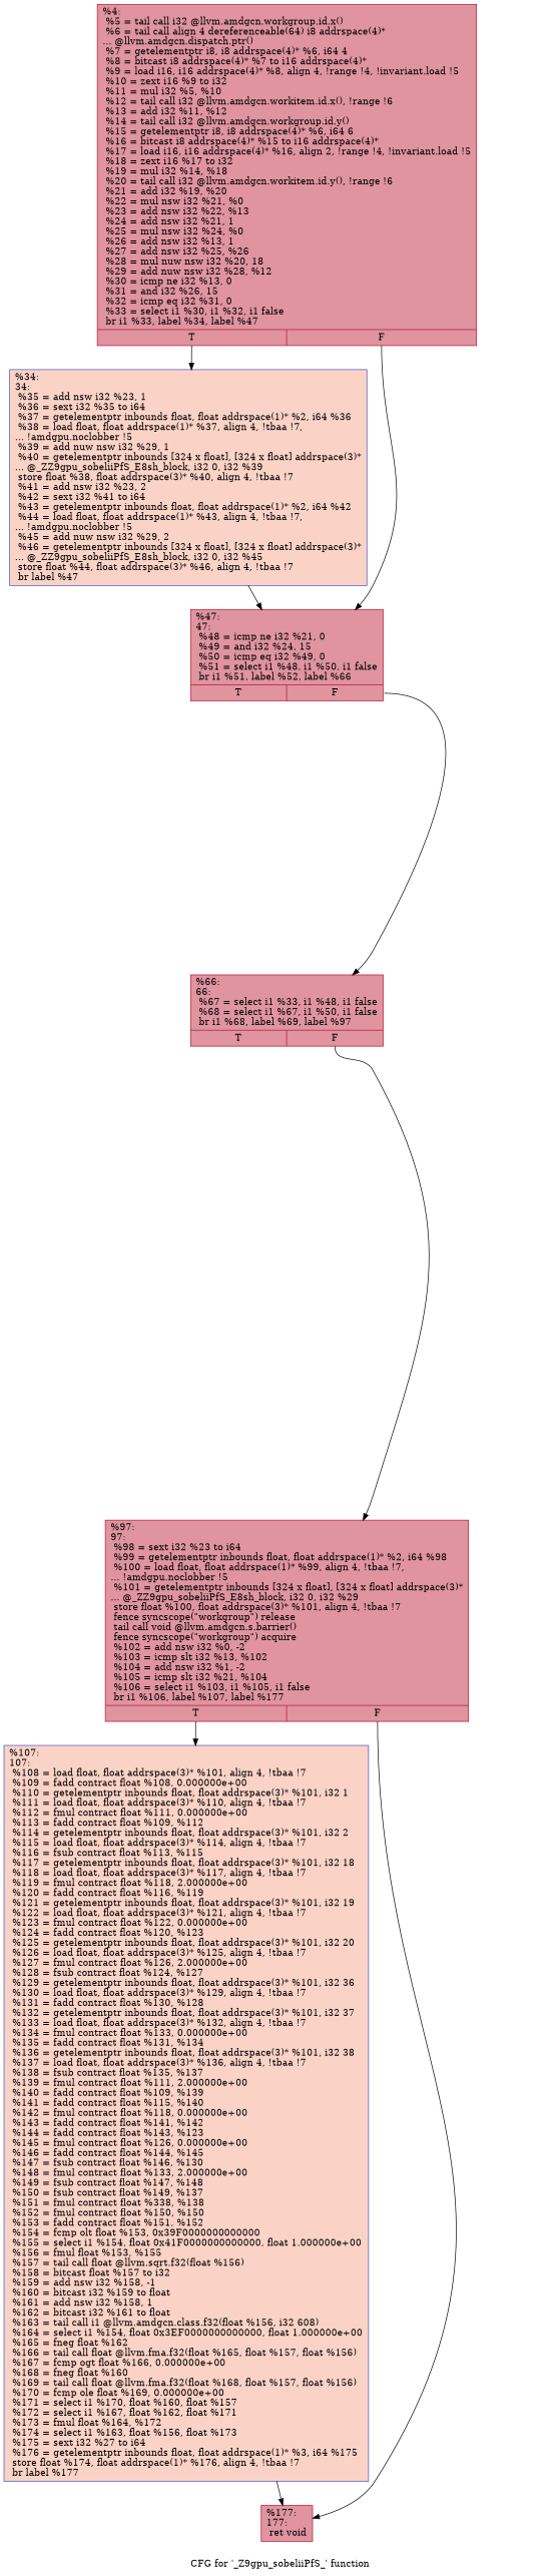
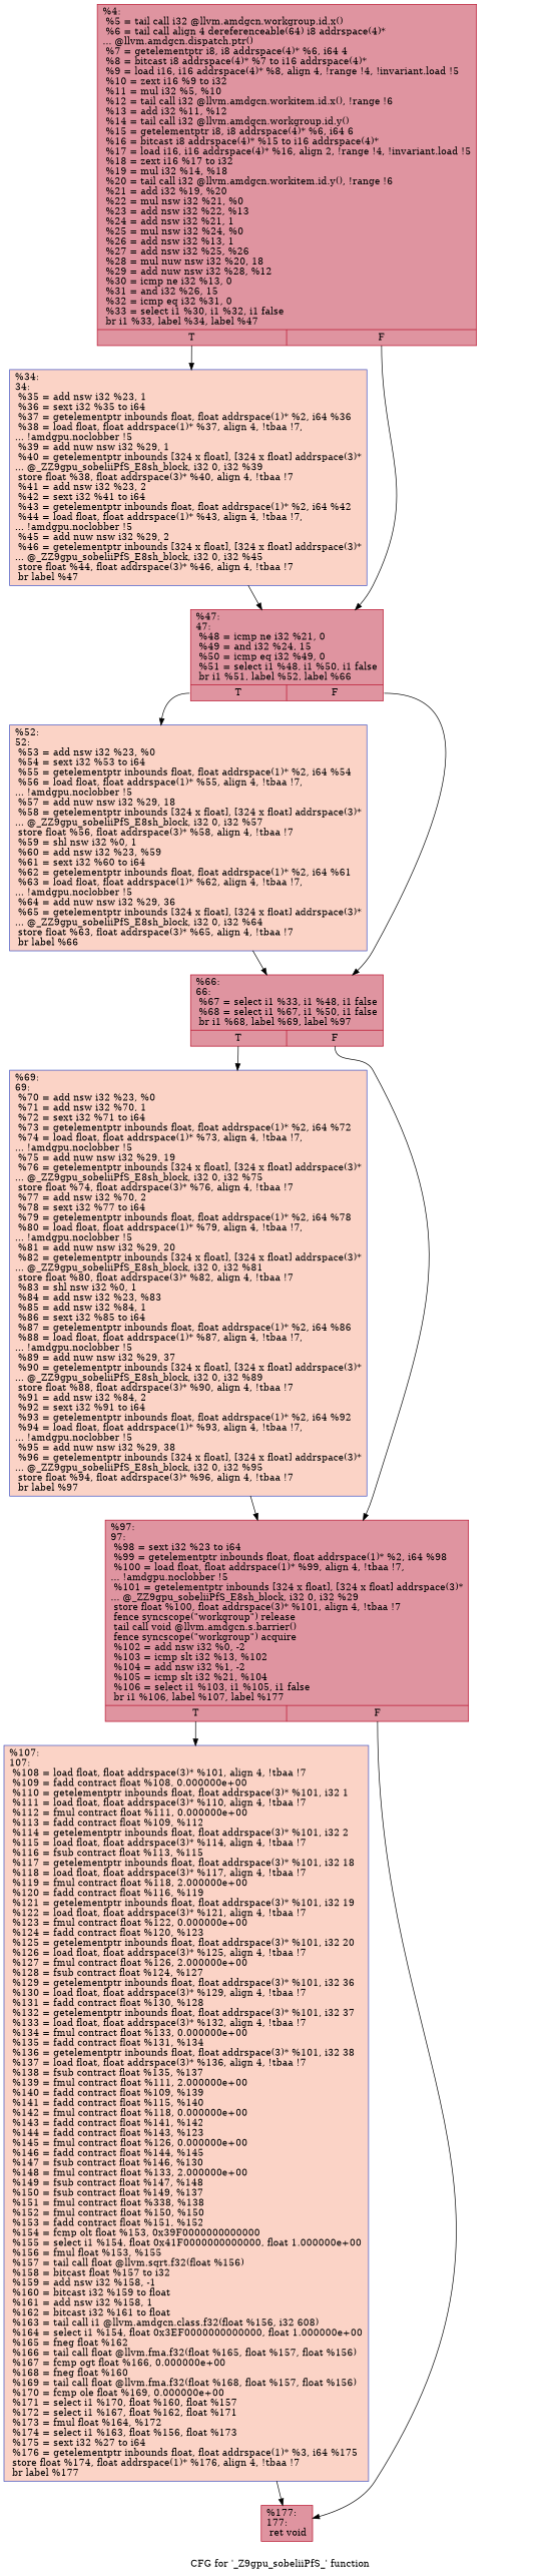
  digraph {
    label="CFG for '_Z9gpu_sobeliiPfS_' function"
    node [color="#b70d28ff" fillcolor="#b70d2870" shape=record style=filled]
    n1 [label="{%4:\l  %5 = tail call i32 @llvm.amdgcn.workgroup.id.x()\l  %6 = tail call align 4 dereferenceable(64) i8 addrspace(4)*\l... @llvm.amdgcn.dispatch.ptr()\l  %7 = getelementptr i8, i8 addrspace(4)* %6, i64 4\l  %8 = bitcast i8 addrspace(4)* %7 to i16 addrspace(4)*\l  %9 = load i16, i16 addrspace(4)* %8, align 4, !range !4, !invariant.load !5\l  %10 = zext i16 %9 to i32\l  %11 = mul i32 %5, %10\l  %12 = tail call i32 @llvm.amdgcn.workitem.id.x(), !range !6\l  %13 = add i32 %11, %12\l  %14 = tail call i32 @llvm.amdgcn.workgroup.id.y()\l  %15 = getelementptr i8, i8 addrspace(4)* %6, i64 6\l  %16 = bitcast i8 addrspace(4)* %15 to i16 addrspace(4)*\l  %17 = load i16, i16 addrspace(4)* %16, align 2, !range !4, !invariant.load !5\l  %18 = zext i16 %17 to i32\l  %19 = mul i32 %14, %18\l  %20 = tail call i32 @llvm.amdgcn.workitem.id.y(), !range !6\l  %21 = add i32 %19, %20\l  %22 = mul nsw i32 %21, %0\l  %23 = add nsw i32 %22, %13\l  %24 = add nsw i32 %21, 1\l  %25 = mul nsw i32 %24, %0\l  %26 = add nsw i32 %13, 1\l  %27 = add nsw i32 %25, %26\l  %28 = mul nuw nsw i32 %20, 18\l  %29 = add nuw nsw i32 %28, %12\l  %30 = icmp ne i32 %13, 0\l  %31 = and i32 %26, 15\l  %32 = icmp eq i32 %31, 0\l  %33 = select i1 %30, i1 %32, i1 false\l  br i1 %33, label %34, label %47\l|{<s0>T|<s1>F}}"]
    n2 [color="#3d50c3ff" fillcolor="#f59c7d70" label="{%34:\l34:                                               \l  %35 = add nsw i32 %23, 1\l  %36 = sext i32 %35 to i64\l  %37 = getelementptr inbounds float, float addrspace(1)* %2, i64 %36\l  %38 = load float, float addrspace(1)* %37, align 4, !tbaa !7,\l... !amdgpu.noclobber !5\l  %39 = add nuw nsw i32 %29, 1\l  %40 = getelementptr inbounds [324 x float], [324 x float] addrspace(3)*\l... @_ZZ9gpu_sobeliiPfS_E8sh_block, i32 0, i32 %39\l  store float %38, float addrspace(3)* %40, align 4, !tbaa !7\l  %41 = add nsw i32 %23, 2\l  %42 = sext i32 %41 to i64\l  %43 = getelementptr inbounds float, float addrspace(1)* %2, i64 %42\l  %44 = load float, float addrspace(1)* %43, align 4, !tbaa !7,\l... !amdgpu.noclobber !5\l  %45 = add nuw nsw i32 %29, 2\l  %46 = getelementptr inbounds [324 x float], [324 x float] addrspace(3)*\l... @_ZZ9gpu_sobeliiPfS_E8sh_block, i32 0, i32 %45\l  store float %44, float addrspace(3)* %46, align 4, !tbaa !7\l  br label %47\l}"]
    n3 [label="{%47:\l47:                                               \l  %48 = icmp ne i32 %21, 0\l  %49 = and i32 %24, 15\l  %50 = icmp eq i32 %49, 0\l  %51 = select i1 %48, i1 %50, i1 false\l  br i1 %51, label %52, label %66\l|{<s0>T|<s1>F}}"]
+   n4 [color="#3d50c3ff" fillcolor="#f59c7d70" label="{%52:\l52:                                               \l  %53 = add nsw i32 %23, %0\l  %54 = sext i32 %53 to i64\l  %55 = getelementptr inbounds float, float addrspace(1)* %2, i64 %54\l  %56 = load float, float addrspace(1)* %55, align 4, !tbaa !7,\l... !amdgpu.noclobber !5\l  %57 = add nuw nsw i32 %29, 18\l  %58 = getelementptr inbounds [324 x float], [324 x float] addrspace(3)*\l... @_ZZ9gpu_sobeliiPfS_E8sh_block, i32 0, i32 %57\l  store float %56, float addrspace(3)* %58, align 4, !tbaa !7\l  %59 = shl nsw i32 %0, 1\l  %60 = add nsw i32 %23, %59\l  %61 = sext i32 %60 to i64\l  %62 = getelementptr inbounds float, float addrspace(1)* %2, i64 %61\l  %63 = load float, float addrspace(1)* %62, align 4, !tbaa !7,\l... !amdgpu.noclobber !5\l  %64 = add nuw nsw i32 %29, 36\l  %65 = getelementptr inbounds [324 x float], [324 x float] addrspace(3)*\l... @_ZZ9gpu_sobeliiPfS_E8sh_block, i32 0, i32 %64\l  store float %63, float addrspace(3)* %65, align 4, !tbaa !7\l  br label %66\l}"]
    n5 [label="{%66:\l66:                                               \l  %67 = select i1 %33, i1 %48, i1 false\l  %68 = select i1 %67, i1 %50, i1 false\l  br i1 %68, label %69, label %97\l|{<s0>T|<s1>F}}"]
+   n6 [color="#3d50c3ff" fillcolor="#f59c7d70" label="{%69:\l69:                                               \l  %70 = add nsw i32 %23, %0\l  %71 = add nsw i32 %70, 1\l  %72 = sext i32 %71 to i64\l  %73 = getelementptr inbounds float, float addrspace(1)* %2, i64 %72\l  %74 = load float, float addrspace(1)* %73, align 4, !tbaa !7,\l... !amdgpu.noclobber !5\l  %75 = add nuw nsw i32 %29, 19\l  %76 = getelementptr inbounds [324 x float], [324 x float] addrspace(3)*\l... @_ZZ9gpu_sobeliiPfS_E8sh_block, i32 0, i32 %75\l  store float %74, float addrspace(3)* %76, align 4, !tbaa !7\l  %77 = add nsw i32 %70, 2\l  %78 = sext i32 %77 to i64\l  %79 = getelementptr inbounds float, float addrspace(1)* %2, i64 %78\l  %80 = load float, float addrspace(1)* %79, align 4, !tbaa !7,\l... !amdgpu.noclobber !5\l  %81 = add nuw nsw i32 %29, 20\l  %82 = getelementptr inbounds [324 x float], [324 x float] addrspace(3)*\l... @_ZZ9gpu_sobeliiPfS_E8sh_block, i32 0, i32 %81\l  store float %80, float addrspace(3)* %82, align 4, !tbaa !7\l  %83 = shl nsw i32 %0, 1\l  %84 = add nsw i32 %23, %83\l  %85 = add nsw i32 %84, 1\l  %86 = sext i32 %85 to i64\l  %87 = getelementptr inbounds float, float addrspace(1)* %2, i64 %86\l  %88 = load float, float addrspace(1)* %87, align 4, !tbaa !7,\l... !amdgpu.noclobber !5\l  %89 = add nuw nsw i32 %29, 37\l  %90 = getelementptr inbounds [324 x float], [324 x float] addrspace(3)*\l... @_ZZ9gpu_sobeliiPfS_E8sh_block, i32 0, i32 %89\l  store float %88, float addrspace(3)* %90, align 4, !tbaa !7\l  %91 = add nsw i32 %84, 2\l  %92 = sext i32 %91 to i64\l  %93 = getelementptr inbounds float, float addrspace(1)* %2, i64 %92\l  %94 = load float, float addrspace(1)* %93, align 4, !tbaa !7,\l... !amdgpu.noclobber !5\l  %95 = add nuw nsw i32 %29, 38\l  %96 = getelementptr inbounds [324 x float], [324 x float] addrspace(3)*\l... @_ZZ9gpu_sobeliiPfS_E8sh_block, i32 0, i32 %95\l  store float %94, float addrspace(3)* %96, align 4, !tbaa !7\l  br label %97\l}"]
    n7 [label="{%97:\l97:                                               \l  %98 = sext i32 %23 to i64\l  %99 = getelementptr inbounds float, float addrspace(1)* %2, i64 %98\l  %100 = load float, float addrspace(1)* %99, align 4, !tbaa !7,\l... !amdgpu.noclobber !5\l  %101 = getelementptr inbounds [324 x float], [324 x float] addrspace(3)*\l... @_ZZ9gpu_sobeliiPfS_E8sh_block, i32 0, i32 %29\l  store float %100, float addrspace(3)* %101, align 4, !tbaa !7\l  fence syncscope(\"workgroup\") release\l  tail call void @llvm.amdgcn.s.barrier()\l  fence syncscope(\"workgroup\") acquire\l  %102 = add nsw i32 %0, -2\l  %103 = icmp slt i32 %13, %102\l  %104 = add nsw i32 %1, -2\l  %105 = icmp slt i32 %21, %104\l  %106 = select i1 %103, i1 %105, i1 false\l  br i1 %106, label %107, label %177\l|{<s0>T|<s1>F}}"]
    n8 [color="#3d50c3ff" fillcolor="#f59c7d70" label="{%107:\l107:                                              \l  %108 = load float, float addrspace(3)* %101, align 4, !tbaa !7\l  %109 = fadd contract float %108, 0.000000e+00\l  %110 = getelementptr inbounds float, float addrspace(3)* %101, i32 1\l  %111 = load float, float addrspace(3)* %110, align 4, !tbaa !7\l  %112 = fmul contract float %111, 0.000000e+00\l  %113 = fadd contract float %109, %112\l  %114 = getelementptr inbounds float, float addrspace(3)* %101, i32 2\l  %115 = load float, float addrspace(3)* %114, align 4, !tbaa !7\l  %116 = fsub contract float %113, %115\l  %117 = getelementptr inbounds float, float addrspace(3)* %101, i32 18\l  %118 = load float, float addrspace(3)* %117, align 4, !tbaa !7\l  %119 = fmul contract float %118, 2.000000e+00\l  %120 = fadd contract float %116, %119\l  %121 = getelementptr inbounds float, float addrspace(3)* %101, i32 19\l  %122 = load float, float addrspace(3)* %121, align 4, !tbaa !7\l  %123 = fmul contract float %122, 0.000000e+00\l  %124 = fadd contract float %120, %123\l  %125 = getelementptr inbounds float, float addrspace(3)* %101, i32 20\l  %126 = load float, float addrspace(3)* %125, align 4, !tbaa !7\l  %127 = fmul contract float %126, 2.000000e+00\l  %128 = fsub contract float %124, %127\l  %129 = getelementptr inbounds float, float addrspace(3)* %101, i32 36\l  %130 = load float, float addrspace(3)* %129, align 4, !tbaa !7\l  %131 = fadd contract float %130, %128\l  %132 = getelementptr inbounds float, float addrspace(3)* %101, i32 37\l  %133 = load float, float addrspace(3)* %132, align 4, !tbaa !7\l  %134 = fmul contract float %133, 0.000000e+00\l  %135 = fadd contract float %131, %134\l  %136 = getelementptr inbounds float, float addrspace(3)* %101, i32 38\l  %137 = load float, float addrspace(3)* %136, align 4, !tbaa !7\l  %138 = fsub contract float %135, %137\l  %139 = fmul contract float %111, 2.000000e+00\l  %140 = fadd contract float %109, %139\l  %141 = fadd contract float %115, %140\l  %142 = fmul contract float %118, 0.000000e+00\l  %143 = fadd contract float %141, %142\l  %144 = fadd contract float %143, %123\l  %145 = fmul contract float %126, 0.000000e+00\l  %146 = fadd contract float %144, %145\l  %147 = fsub contract float %146, %130\l  %148 = fmul contract float %133, 2.000000e+00\l  %149 = fsub contract float %147, %148\l  %150 = fsub contract float %149, %137\l  %151 = fmul contract float %338, %138\l  %152 = fmul contract float %150, %150\l  %153 = fadd contract float %151, %152\l  %154 = fcmp olt float %153, 0x39F0000000000000\l  %155 = select i1 %154, float 0x41F0000000000000, float 1.000000e+00\l  %156 = fmul float %153, %155\l  %157 = tail call float @llvm.sqrt.f32(float %156)\l  %158 = bitcast float %157 to i32\l  %159 = add nsw i32 %158, -1\l  %160 = bitcast i32 %159 to float\l  %161 = add nsw i32 %158, 1\l  %162 = bitcast i32 %161 to float\l  %163 = tail call i1 @llvm.amdgcn.class.f32(float %156, i32 608)\l  %164 = select i1 %154, float 0x3EF0000000000000, float 1.000000e+00\l  %165 = fneg float %162\l  %166 = tail call float @llvm.fma.f32(float %165, float %157, float %156)\l  %167 = fcmp ogt float %166, 0.000000e+00\l  %168 = fneg float %160\l  %169 = tail call float @llvm.fma.f32(float %168, float %157, float %156)\l  %170 = fcmp ole float %169, 0.000000e+00\l  %171 = select i1 %170, float %160, float %157\l  %172 = select i1 %167, float %162, float %171\l  %173 = fmul float %164, %172\l  %174 = select i1 %163, float %156, float %173\l  %175 = sext i32 %27 to i64\l  %176 = getelementptr inbounds float, float addrspace(1)* %3, i64 %175\l  store float %174, float addrspace(1)* %176, align 4, !tbaa !7\l  br label %177\l}"]
    n9 [label="{%177:\l177:                                              \l  ret void\l}"]
    n1 -> n2 [tailport=s0]
    n1 -> n3 [tailport=s1]
    n2 -> n3
+   n3 -> n4 [tailport=s0]
    n3 -> n5 [tailport=s1]
+   n4 -> n5
+   n5 -> n6 [tailport=s0]
    n5 -> n7 [tailport=s1]
+   n6 -> n7
    n7 -> n8 [tailport=s0]
    n7 -> n9 [tailport=s1]
    n8 -> n9
  }
